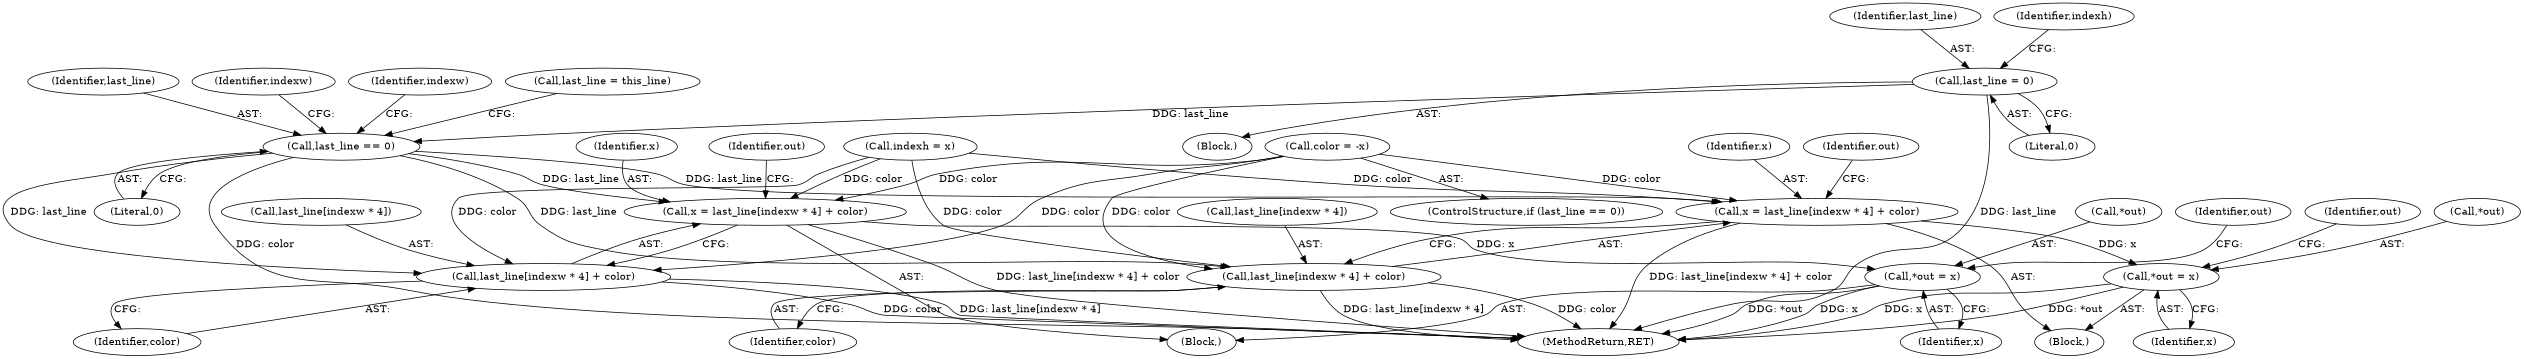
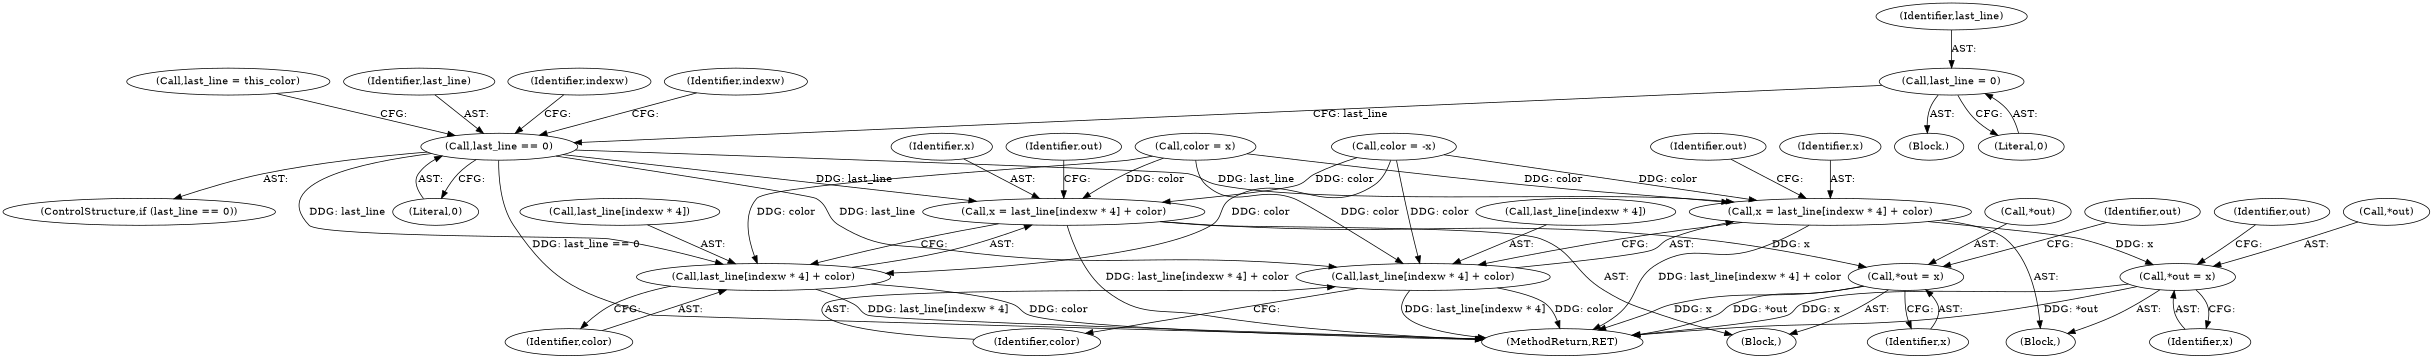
  digraph {
    n1 [label="(Call,last_line = 0)"]
    n2 [label="(Call,last_line == 0)"]
    n3 [label="(MethodReturn,RET)"]
    n4 [label="(Block,)"]
    n5 [label="(Literal,0)"]
    n6 [label="(Call,x = last_line[indexw * 4] + color)"]
    n7 [label="(Call,last_line[indexw * 4] + color)"]
    n8 [label="(Call,x = last_line[indexw * 4] + color)"]
    n9 [label="(Call,last_line[indexw * 4] + color)"]
    n10 [label="(Literal,0)"]
    n11 [label="(ControlStructure,if (last_line == 0))"]
    n12 [label="(Call,*out = x)"]
    n13 [label="(Block,)"]
    n14 [label="(Identifier,color)"]
    n15 [label="(Call,*out = x)"]
    n16 [label="(Block,)"]
    n17 [label="(Identifier,color)"]
    n18 [label="(Identifier,x)"]
    n19 [label="(Identifier,x)"]
    n20 [label="(Identifier,out)"]
    n21 [label="(Identifier,last_line)"]
    n22 [label="(Call,*out)"]
    n23 [label="(Call,last_line[indexw * 4])"]
    n24 [label="(Identifier,last_line)"]
-   n25 [label="(Identifier,indexh)"]
    n26 [label="(Identifier,indexw)"]
    n27 [label="(Call,last_line[indexw * 4])"]
-   n28 [label="(Call,indexh = x)"]
+   n28 [label="(Call,color = x)"]
    n29 [label="(Call,*out)"]
    n30 [label="(Identifier,indexw)"]
    n31 [label="(Identifier,x)"]
    n32 [label="(Identifier,x)"]
    n33 [label="(Identifier,out)"]
-   n34 [label="(Call,last_line = this_line)"]
+   n34 [label="(Call,last_line = this_color)"]
    n35 [label="(Call,color = -x)"]
    n36 [label="(Identifier,out)"]
    n37 [label="(Identifier,out)"]
-   n1 -> n2 [label="DDG: last_line"]
-   n1 -> n3 [label="DDG: last_line"]
+   n1 -> n2 [label="CFG: last_line"]
    n1 -> n4 [label="AST: "]
    n1 -> n5 [label="CFG: "]
-   n2 -> n3 [label="DDG: color"]
+   n2 -> n3 [label="DDG: last_line == 0"]
    n2 -> n6 [label="DDG: last_line"]
    n2 -> n7 [label="DDG: last_line"]
    n2 -> n8 [label="DDG: last_line"]
    n2 -> n9 [label="DDG: last_line"]
    n2 -> n10 [label="CFG: "]
-   n35 -> n11 [label="AST: "]
+   n2 -> n11 [label="AST: "]
    n5 -> n1 [label="AST: "]
    n6 -> n3 [label="DDG: last_line[indexw * 4] + color"]
    n6 -> n7 [label="CFG: "]
    n6 -> n12 [label="DDG: x"]
    n6 -> n13 [label="AST: "]
    n7 -> n3 [label="DDG: color"]
    n7 -> n3 [label="DDG: last_line[indexw * 4]"]
    n7 -> n6 [label="AST: "]
    n7 -> n14 [label="CFG: "]
    n8 -> n3 [label="DDG: last_line[indexw * 4] + color"]
    n8 -> n9 [label="CFG: "]
    n8 -> n15 [label="DDG: x"]
    n8 -> n16 [label="AST: "]
    n9 -> n3 [label="DDG: last_line[indexw * 4]"]
    n9 -> n3 [label="DDG: color"]
    n9 -> n8 [label="AST: "]
    n9 -> n17 [label="CFG: "]
    n10 -> n2 [label="AST: "]
    n12 -> n3 [label="DDG: *out"]
    n12 -> n3 [label="DDG: x"]
    n12 -> n13 [label="AST: "]
    n12 -> n18 [label="CFG: "]
    n14 -> n7 [label="AST: "]
    n15 -> n3 [label="DDG: x"]
    n15 -> n3 [label="DDG: *out"]
    n15 -> n16 [label="AST: "]
    n15 -> n19 [label="CFG: "]
    n17 -> n9 [label="AST: "]
    n18 -> n12 [label="AST: "]
    n19 -> n15 [label="AST: "]
    n20 -> n15 [label="CFG: "]
    n21 -> n1 [label="AST: "]
    n22 -> n12 [label="AST: "]
    n23 -> n9 [label="AST: "]
    n24 -> n2 [label="AST: "]
-   n25 -> n1 [label="CFG: "]
    n26 -> n2 [label="CFG: "]
    n27 -> n7 [label="AST: "]
    n28 -> n6 [label="DDG: color"]
    n28 -> n7 [label="DDG: color"]
    n28 -> n8 [label="DDG: color"]
    n28 -> n9 [label="DDG: color"]
    n29 -> n15 [label="AST: "]
    n30 -> n2 [label="CFG: "]
    n31 -> n8 [label="AST: "]
    n32 -> n6 [label="AST: "]
    n33 -> n12 [label="CFG: "]
    n34 -> n2 [label="CFG: "]
    n35 -> n6 [label="DDG: color"]
    n35 -> n7 [label="DDG: color"]
    n35 -> n8 [label="DDG: color"]
    n35 -> n9 [label="DDG: color"]
    n36 -> n6 [label="CFG: "]
    n37 -> n8 [label="CFG: "]
  }
